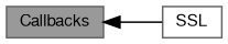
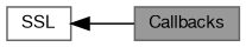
  digraph {
    rankdir=LR
    node [fontname=FreeSans fontsize=10 shape=box style=filled]
    n1 [color=grey40 fillcolor=white height=0.2 label=SSL width=0.4]
    n2 [color=gray40 fillcolor=grey60 fontcolor=black height=0.2 label=Callbacks width=0.4]
-   n2 -> n1 [dir=back fontname=FreeSans fontsize=10 labelfontname=FreeSans labelfontsize=10 shape=plaintext style=solid]
+   n1 -> n2 [dir=back fontname=FreeSans fontsize=10 labelfontname=FreeSans labelfontsize=10 shape=plaintext style=solid]
  }
